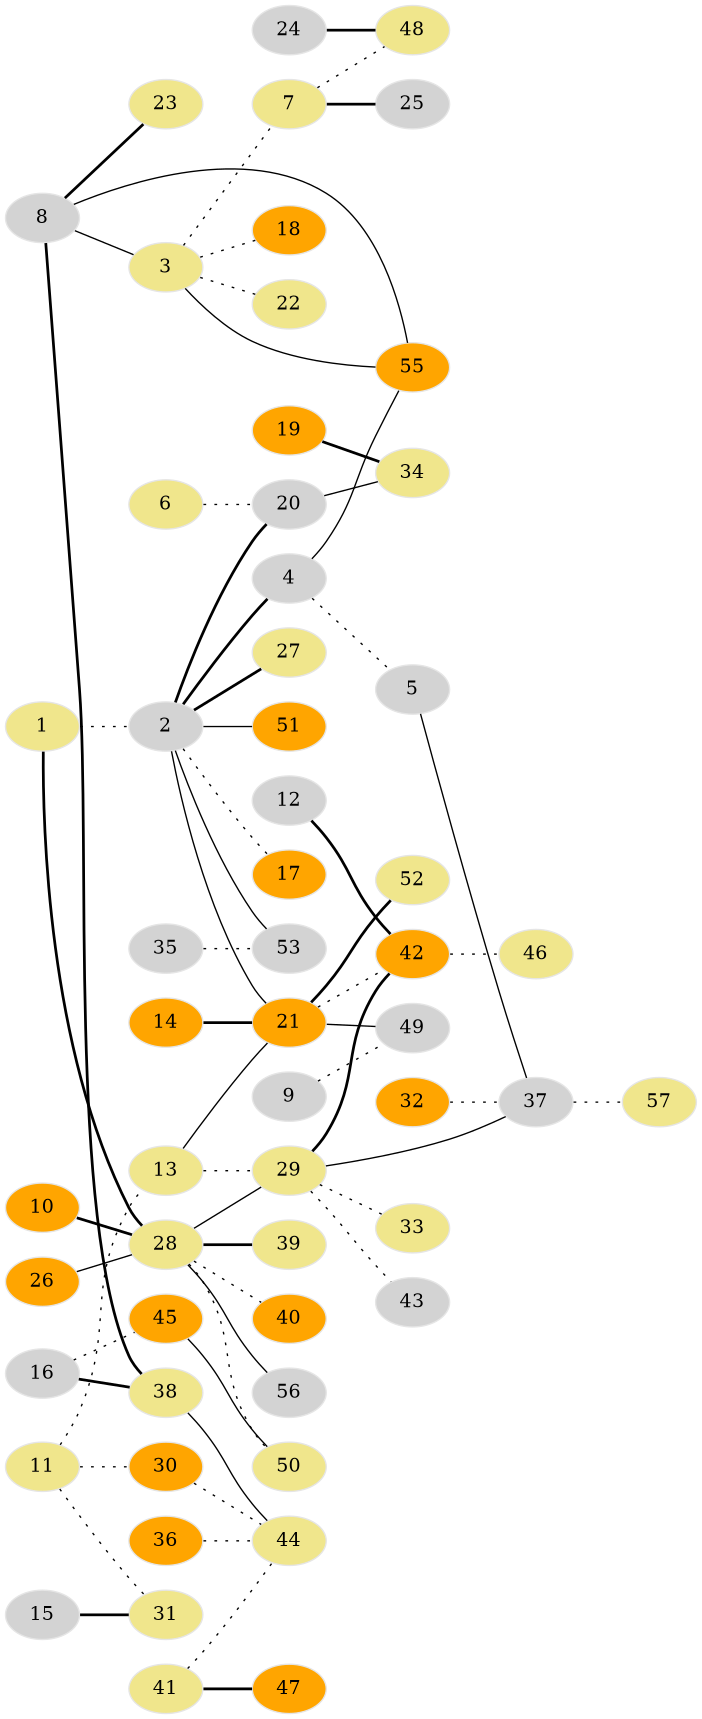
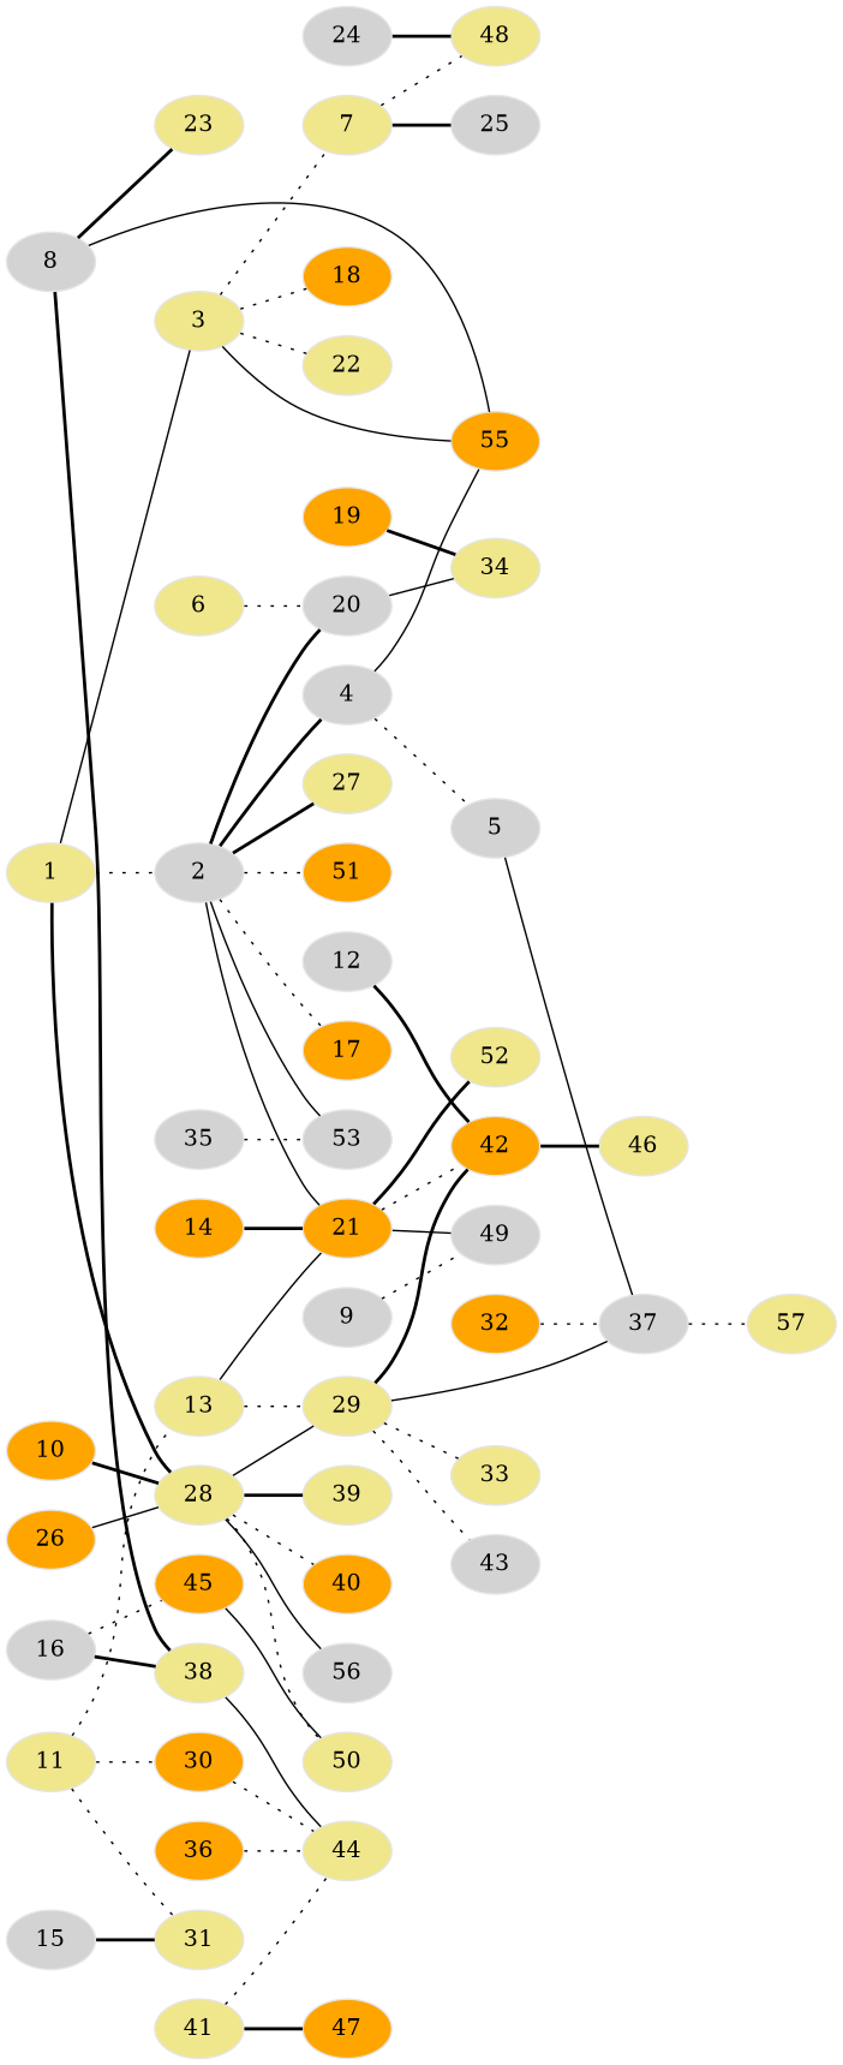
  graph {
    rankdir=LR
    node [color=gray90 fillcolor=khaki style=filled]
    edge [style=dotted weight=1.0]
    2 [fillcolor=lightgrey]
    1
    3
    28
    4 [fillcolor=lightgrey]
    17 [fillcolor=orange]
    20 [fillcolor=lightgrey]
    21 [fillcolor=orange]
    27
    51 [fillcolor=orange]
    53 [fillcolor=lightgrey]
    7
    18 [fillcolor=orange]
    22
    55 [fillcolor=orange]
    29
    39
    40 [fillcolor=orange]
    50
    56 [fillcolor=lightgrey]
    5 [fillcolor=lightgrey]
    34
    49 [fillcolor=lightgrey]
    42 [fillcolor=orange]
    52
    25 [fillcolor=lightgrey]
    48
    37 [fillcolor=lightgrey]
    57
    6
    8 [fillcolor=lightgrey]
    23
    38
    44
    9 [fillcolor=lightgrey]
    10 [fillcolor=orange]
    11
    13
    30 [fillcolor=orange]
    31
    12 [fillcolor=lightgrey]
    46
    33
    43 [fillcolor=lightgrey]
    14 [fillcolor=orange]
    15 [fillcolor=lightgrey]
    16 [fillcolor=lightgrey]
    45 [fillcolor=orange]
    19 [fillcolor=orange]
    24 [fillcolor=lightgrey]
    26 [fillcolor=orange]
    32 [fillcolor=orange]
    35 [fillcolor=lightgrey]
    36 [fillcolor=orange]
    41
    47 [fillcolor=orange]
    2 -- 4 [style=bold]
    2 -- 17
    2 -- 20 [style=bold]
    2 -- 21 [style=solid]
    2 -- 27 [style=bold]
-   2 -- 51 [style=solid]
+   2 -- 51
    2 -- 53 [style=solid]
    1 -- 2
-   8 -- 3 [style=solid]
+   1 -- 3 [style=solid]
    1 -- 28 [style=bold]
    3 -- 7
    3 -- 18
    3 -- 22
    3 -- 55 [style=solid]
    28 -- 29 [style=solid]
    28 -- 39 [style=bold]
    28 -- 40
    28 -- 50
    28 -- 56 [style=solid]
    4 -- 55 [style=solid]
    4 -- 5
    20 -- 34 [style=solid]
    21 -- 49 [style=solid]
    21 -- 42
    21 -- 52 [style=bold]
    7 -- 25 [style=bold]
    7 -- 48
    29 -- 42 [style=bold]
    29 -- 37 [style=solid]
    29 -- 33
    29 -- 43
    5 -- 37 [style=solid]
-   42 -- 46
+   42 -- 46 [style=bold]
    37 -- 57
    6 -- 20
    8 -- 55 [style=solid]
    8 -- 23 [style=bold]
    8 -- 38 [style=bold]
    38 -- 44 [style=solid]
    9 -- 49
    10 -- 28 [style=bold]
    11 -- 13
    11 -- 30
    11 -- 31
    13 -- 21 [style=solid]
    13 -- 29
    30 -- 44
    12 -- 42 [style=bold]
    14 -- 21 [style=bold]
    15 -- 31 [style=bold]
    16 -- 38 [style=bold]
    16 -- 45
    45 -- 50 [style=solid]
    19 -- 34 [style=bold]
    24 -- 48 [style=bold]
    26 -- 28 [style=solid]
    32 -- 37
    35 -- 53
    36 -- 44
    41 -- 44 [weight=2.0]
    41 -- 47 [style=bold]
  }
